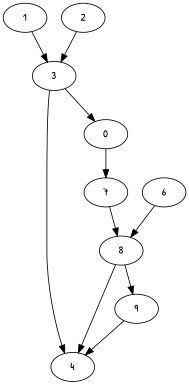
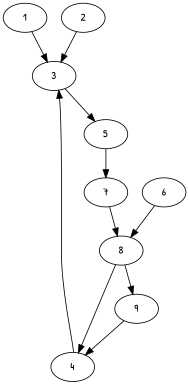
  digraph {
    fontname="Patrick Hand"
    node [fontname="Patrick Hand"]
    edge [fontname="Patrick Hand"]
    1
    3
    2
    4
-   5 [label=0]
+   5
    7
    6
    8
    9
    1 -> 3
-   3 -> 4
+   4 -> 3
    3 -> 5
    2 -> 3
    5 -> 7
    7 -> 8
    6 -> 8
    8 -> 4
    8 -> 9
    9 -> 4
  }
